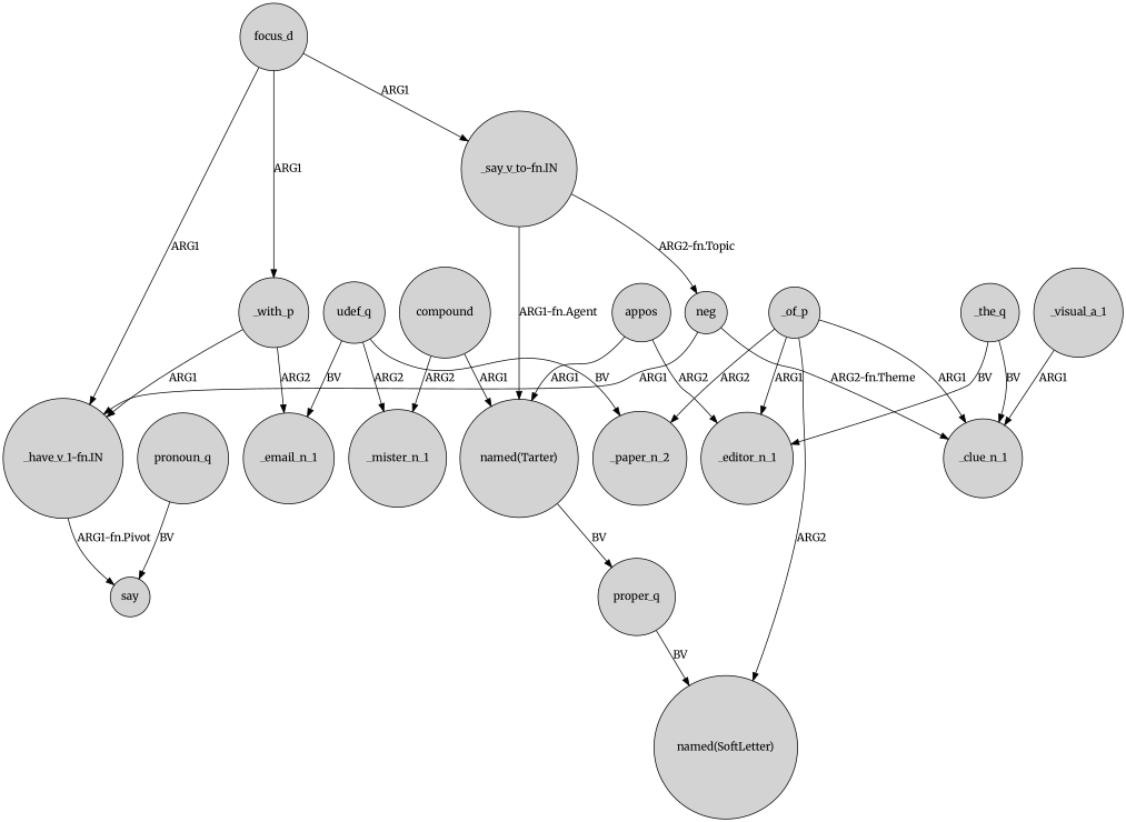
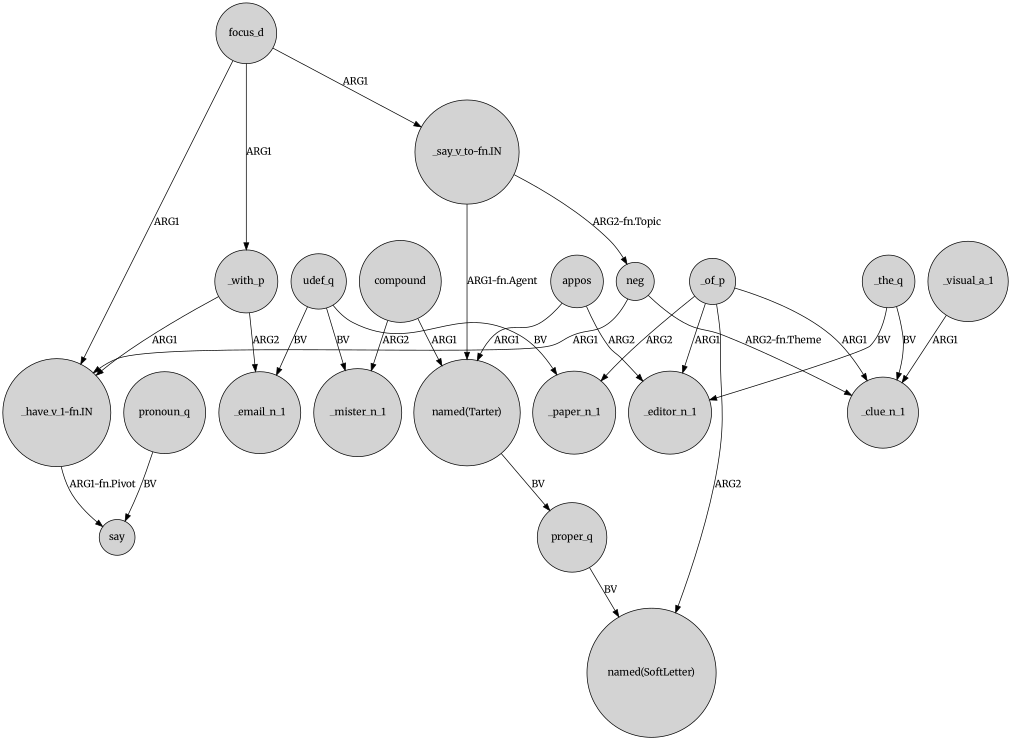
  digraph {
    fontname=Merriweather
    node [fontname=Merriweather shape=circle style=filled]
    edge [fontname=Merriweather]
    focus_d
    "_have_v_1-fn.IN"
    _with_p
    "_say_v_to-fn.IN"
    n5 [label=say]
    _email_n_1
    "named(Tarter)"
    neg
    appos
    _editor_n_1
    proper_q
    "named(SoftLetter)"
    _clue_n_1
    _visual_a_1
    compound
    _mister_n_1
    udef_q
-   _paper_n_1 [label=_paper_n_2]
+   _paper_n_1
    _of_p
    pronoun_q
    _the_q
    focus_d -> "_have_v_1-fn.IN" [label=ARG1]
    focus_d -> _with_p [label=ARG1]
    focus_d -> "_say_v_to-fn.IN" [label=ARG1]
    "_have_v_1-fn.IN" -> n5 [label="ARG1-fn.Pivot"]
    _with_p -> "_have_v_1-fn.IN" [label=ARG1]
    _with_p -> _email_n_1 [label=ARG2]
    "_say_v_to-fn.IN" -> "named(Tarter)" [label="ARG1-fn.Agent"]
    "_say_v_to-fn.IN" -> neg [label="ARG2-fn.Topic"]
    "named(Tarter)" -> proper_q [label=BV]
    neg -> "_have_v_1-fn.IN" [label=ARG1]
    neg -> _clue_n_1 [label="ARG2-fn.Theme"]
    appos -> "named(Tarter)" [label=ARG1]
    appos -> _editor_n_1 [label=ARG2]
    proper_q -> "named(SoftLetter)" [label=BV]
    _visual_a_1 -> _clue_n_1 [label=ARG1]
    compound -> "named(Tarter)" [label=ARG1]
    compound -> _mister_n_1 [label=ARG2]
    udef_q -> _email_n_1 [label=BV]
-   udef_q -> _mister_n_1 [label=ARG2]
+   udef_q -> _mister_n_1 [label=BV]
    udef_q -> _paper_n_1 [label=BV]
    _of_p -> _editor_n_1 [label=ARG1]
    _of_p -> "named(SoftLetter)" [label=ARG2]
    _of_p -> _clue_n_1 [label=ARG1]
    _of_p -> _paper_n_1 [label=ARG2]
    pronoun_q -> n5 [label=BV]
    _the_q -> _editor_n_1 [label=BV]
    _the_q -> _clue_n_1 [label=BV]
  }
